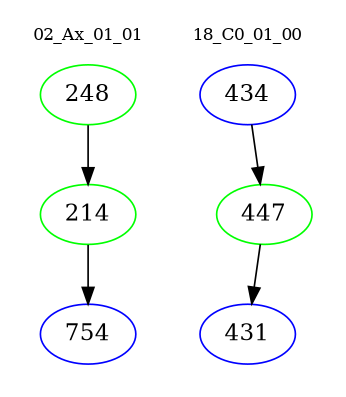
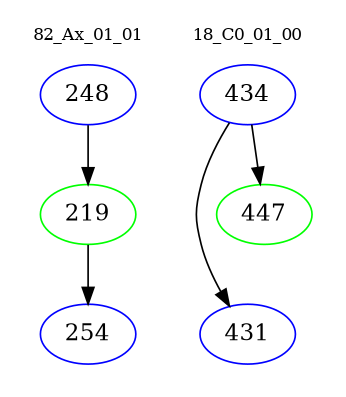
  digraph {
    node [color=blue]
    edge [color=black]
-   n1 [color=green label=248]
-   n2 [color=green label=214]
-   n3 [label=754]
+   n1 [label=248]
+   n2 [color=green label=219]
+   n3 [label=254]
    n4 [label=434]
    n5 [label=431]
    n6 [color=green label=447]
    subgraph cluster_1 {
      color=white
      fontsize=10
-     label="02_Ax_01_01"
+     label="82_Ax_01_01"
      n1
      n2
      n3
    }
    subgraph cluster_2 {
      color=white
      fontsize=10
      label="18_C0_01_00"
      n4
      n5
      n6
    }
    n1 -> n2
    n2 -> n3
-   n6 -> n5
+   n4 -> n5
    n4 -> n6
  }
